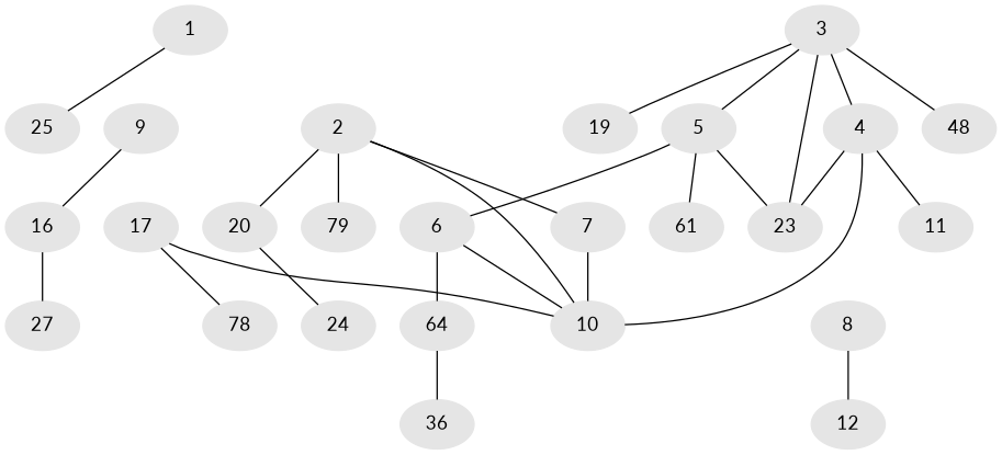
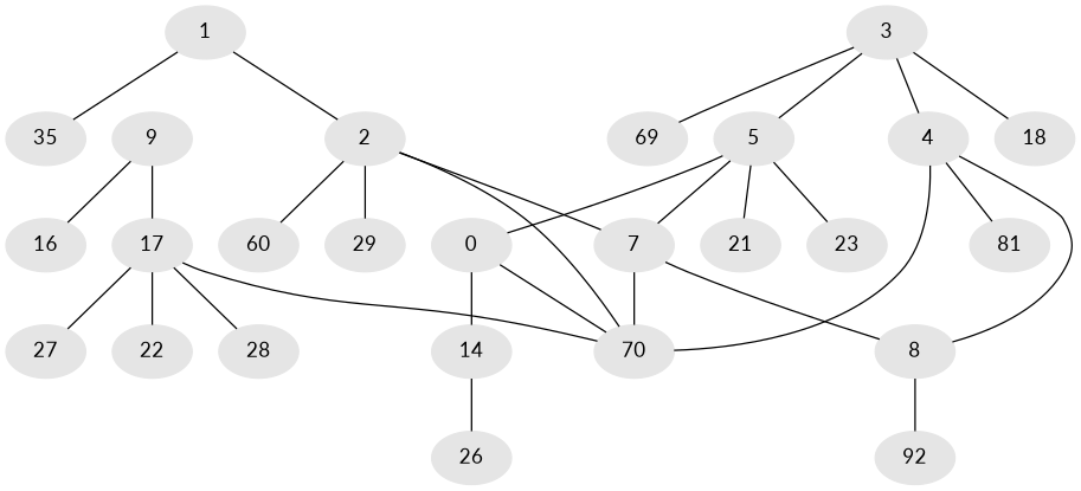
  graph {
    fontname=Lato
    node [color=gray90 fontname=Lato style=filled]
    edge [fontname=Lato weight=1.0]
    1
    2
-   25
+   25 [label=35]
    7
-   10
-   20
-   29 [label=79]
-   6
-   14 [label=64]
+   10 [label=70]
+   20 [label=60]
+   29
+   6 [label=0]
+   14
    4
    8
-   11
-   24
+   11 [label=81]
    3
    5
-   18 [label=48]
-   19
+   18
+   19 [label=69]
    23
-   21 [label=61]
-   12
-   26 [label=36]
+   21
+   12 [label=92]
+   26
    9
    16
    17
    27
-   28 [label=78]
+   28
+   22
+   1 -- 2
    1 -- 25
    2 -- 7
    2 -- 10
    2 -- 20
    2 -- 29
    7 -- 10 [weight=3.0]
-   20 -- 24
+   7 -- 8
    6 -- 10
    6 -- 14
    14 -- 26
    4 -- 10
-   4 -- 23
+   4 -- 8
    4 -- 11 [weight=3.0]
    8 -- 12
    3 -- 4
    3 -- 5
    3 -- 18 [weight=2.0]
    3 -- 19
-   3 -- 23
+   5 -- 7
    5 -- 6
    5 -- 23
    5 -- 21
    9 -- 16
-   16 -- 27
+   9 -- 17
+   17 -- 27
    17 -- 10
    17 -- 28
+   17 -- 22
  }
